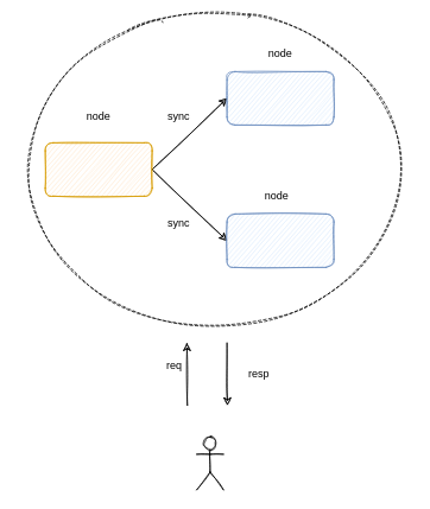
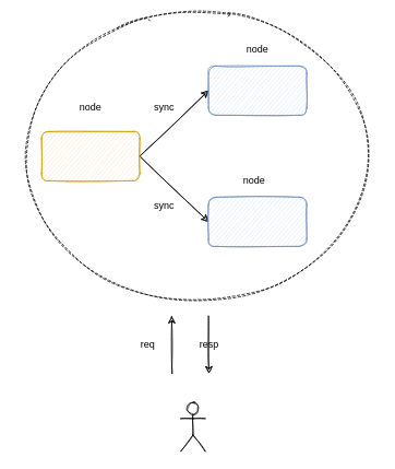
  <mxCell id="0" />
  <mxCell id="1" parent="0" />
  <mxCell id="2" value="" style="ellipse;whiteSpace=wrap;html=1;sketch=1;dashed=1;" vertex="1" parent="1"><mxGeometry x="20" y="20" width="440" height="340" as="geometry" /></mxCell>
  <mxCell id="3" style="edgeStyle=none;rounded=0;orthogonalLoop=1;jettySize=auto;html=1;exitX=1;exitY=0.5;exitDx=0;exitDy=0;entryX=0;entryY=0.5;entryDx=0;entryDy=0;startArrow=none;startFill=0;endArrow=classic;endFill=1;sketch=1;" edge="1" parent="1" source="5" target="7"><mxGeometry relative="1" as="geometry" /></mxCell>
  <mxCell id="4" style="edgeStyle=none;rounded=0;orthogonalLoop=1;jettySize=auto;html=1;exitX=1;exitY=0.5;exitDx=0;exitDy=0;entryX=0;entryY=0.5;entryDx=0;entryDy=0;startArrow=none;startFill=0;endArrow=classic;endFill=1;sketch=1;" edge="1" parent="1" source="5" target="6"><mxGeometry relative="1" as="geometry" /></mxCell>
  <mxCell id="5" value="" style="rounded=1;whiteSpace=wrap;html=1;fillColor=#ffe6cc;strokeColor=#d79b00;shadow=0;sketch=1;" vertex="1" parent="1"><mxGeometry x="50" y="160" width="120" height="60" as="geometry" /></mxCell>
  <mxCell id="6" value="" style="rounded=1;whiteSpace=wrap;html=1;fillColor=#dae8fc;strokeColor=#6c8ebf;sketch=1;" vertex="1" parent="1"><mxGeometry x="254" y="80" width="120" height="60" as="geometry" /></mxCell>
  <mxCell id="7" value="" style="rounded=1;whiteSpace=wrap;html=1;fillColor=#dae8fc;strokeColor=#6c8ebf;sketch=1;" vertex="1" parent="1"><mxGeometry x="254" y="240" width="120" height="60" as="geometry" /></mxCell>
  <mxCell id="8" value="" style="shape=umlActor;verticalLabelPosition=bottom;verticalAlign=top;html=1;outlineConnect=0;sketch=1;" vertex="1" parent="1"><mxGeometry x="220" y="490" width="30" height="60" as="geometry" /></mxCell>
  <mxCell id="9" value="node" style="text;html=1;strokeColor=none;fillColor=none;align=center;verticalAlign=middle;whiteSpace=wrap;rounded=0;" vertex="1" parent="1"><mxGeometry x="90" y="120" width="40" height="20" as="geometry" /></mxCell>
  <mxCell id="10" value="node" style="text;html=1;strokeColor=none;fillColor=none;align=center;verticalAlign=middle;whiteSpace=wrap;rounded=0;" vertex="1" parent="1"><mxGeometry x="294" y="50" width="40" height="20" as="geometry" /></mxCell>
  <mxCell id="11" value="node" style="text;html=1;strokeColor=none;fillColor=none;align=center;verticalAlign=middle;whiteSpace=wrap;rounded=0;" vertex="1" parent="1"><mxGeometry x="290" y="210" width="40" height="20" as="geometry" /></mxCell>
  <mxCell id="12" value="" style="endArrow=classic;html=1;sketch=1;" edge="1" parent="1"><mxGeometry width="50" height="50" relative="1" as="geometry"><mxPoint x="209.5" y="455" as="sourcePoint" /><mxPoint x="209" y="385" as="targetPoint" /></mxGeometry></mxCell>
- <mxCell id="13" value="req" style="text;html=1;strokeColor=none;fillColor=none;align=center;verticalAlign=middle;whiteSpace=wrap;rounded=0;shadow=0;sketch=1;" vertex="1" parent="1"><mxGeometry x="175" y="400" width="40" height="20" as="geometry" /></mxCell>
+ <mxCell id="13" value="req" style="text;html=1;strokeColor=none;fillColor=none;align=center;verticalAlign=middle;whiteSpace=wrap;rounded=0;shadow=0;sketch=1;" vertex="1" parent="1"><mxGeometry x="160" y="410" width="40" height="20" as="geometry" /></mxCell>
  <mxCell id="14" value="sync" style="text;html=1;strokeColor=none;fillColor=none;align=center;verticalAlign=middle;whiteSpace=wrap;rounded=0;shadow=0;sketch=1;" vertex="1" parent="1"><mxGeometry x="180" y="120" width="40" height="20" as="geometry" /></mxCell>
  <mxCell id="15" value="sync" style="text;html=1;strokeColor=none;fillColor=none;align=center;verticalAlign=middle;whiteSpace=wrap;rounded=0;shadow=0;sketch=1;" vertex="1" parent="1"><mxGeometry x="180" y="240" width="40" height="20" as="geometry" /></mxCell>
  <mxCell id="16" value="" style="endArrow=none;html=1;sketch=1;startArrow=classic;startFill=1;endFill=0;" edge="1" parent="1"><mxGeometry width="50" height="50" relative="1" as="geometry"><mxPoint x="254.5" y="455" as="sourcePoint" /><mxPoint x="254" y="385" as="targetPoint" /></mxGeometry></mxCell>
- <mxCell id="17" value="resp" style="text;html=1;strokeColor=none;fillColor=none;align=center;verticalAlign=middle;whiteSpace=wrap;rounded=0;shadow=0;sketch=1;" vertex="1" parent="1"><mxGeometry x="270" y="410" width="40" height="20" as="geometry" /></mxCell>
+ <mxCell id="17" value="resp" style="text;html=1;strokeColor=none;fillColor=none;align=center;verticalAlign=middle;whiteSpace=wrap;rounded=0;shadow=0;sketch=1;" vertex="1" parent="1"><mxGeometry x="235" y="410" width="40" height="20" as="geometry" /></mxCell>
